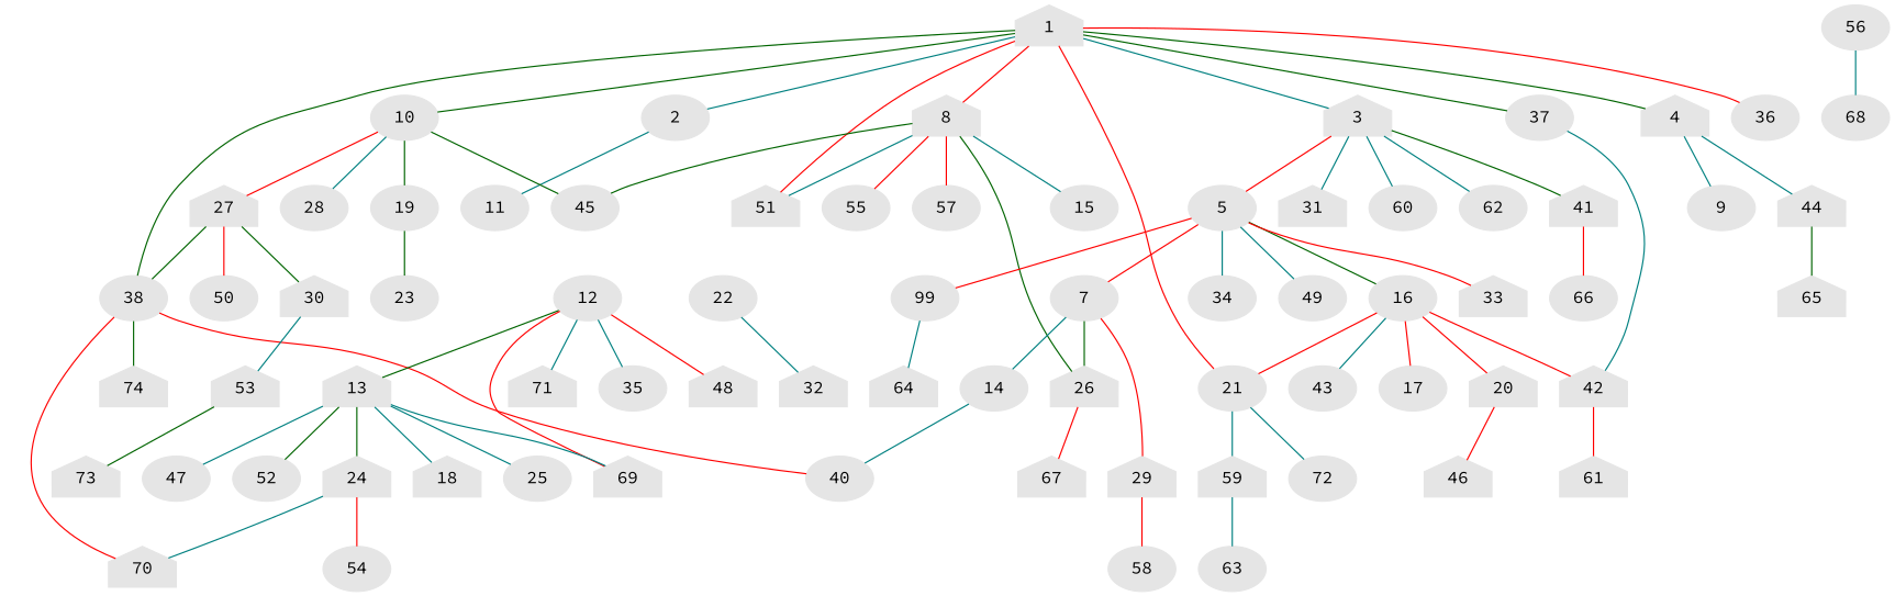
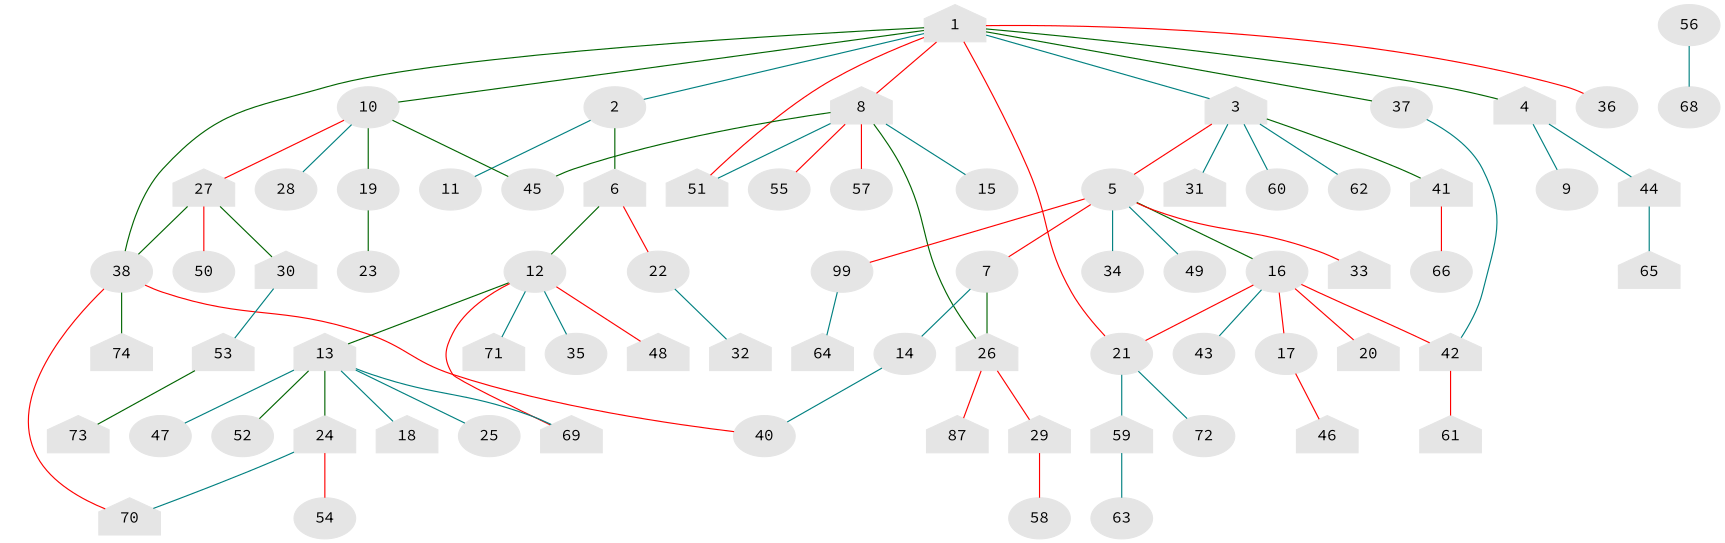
  graph {
    fontname="Source Code Pro"
    node [color=gray90 fontname="Source Code Pro" shape=ellipse style=filled]
    edge [color=teal fontname="Source Code Pro"]
    1 [shape=house]
    2
    3 [shape=house]
    4 [shape=house]
    8 [shape=house]
    10
    21
    36
    37
    38
    51 [shape=house]
+   6 [shape=house]
    11
    5
    31 [shape=house]
    41 [shape=house]
    60
    62
    9
    44 [shape=house]
    26 [shape=house]
    15
    45
    55
    57
    19
    27 [shape=house]
    28
    59 [shape=house]
    72
    42 [shape=house]
    40
    70 [shape=house]
    74 [shape=house]
    12
    22
    7
    16
    33 [shape=house]
    34
    n41 [label=99]
    49
    66
    65 [shape=house]
    14
    17
    20 [shape=house]
    43
    64 [shape=house]
    13 [shape=house]
    35
    48 [shape=house]
    71 [shape=house]
    69 [shape=house]
    32 [shape=house]
    29 [shape=house]
-   67 [shape=house]
+   67 [shape=house label=87]
    23
    30 [shape=house]
    50
    18 [shape=house]
    24 [shape=house]
    25
    47
    52
    56
    68
    54
    46 [shape=house]
    61 [shape=house]
    63
    58
    53 [shape=house]
    73 [shape=house]
    1 -- 2
    1 -- 3
    1 -- 4 [color=darkgreen]
    1 -- 8 [color=red]
    1 -- 10 [color=darkgreen]
    1 -- 21 [color=red]
    1 -- 36 [color=red]
    1 -- 37 [color=darkgreen]
    1 -- 38 [color=darkgreen]
    1 -- 51 [color=red]
+   2 -- 6 [color=darkgreen]
    2 -- 11
    3 -- 5 [color=red]
    3 -- 31
    3 -- 41 [color=darkgreen]
    3 -- 60
    3 -- 62
    4 -- 9
    4 -- 44
    8 -- 51
    8 -- 26 [color=darkgreen]
    8 -- 15
    8 -- 45 [color=darkgreen]
    8 -- 55 [color=red]
    8 -- 57 [color=red]
    10 -- 45 [color=darkgreen]
    10 -- 19 [color=darkgreen]
    10 -- 27 [color=red]
    10 -- 28
    21 -- 59
    21 -- 72
    37 -- 42
    38 -- 40 [color=red]
    38 -- 70 [color=red]
    38 -- 74 [color=darkgreen]
+   6 -- 12 [color=darkgreen]
+   6 -- 22 [color=red]
    5 -- 7 [color=red]
    5 -- 16 [color=darkgreen]
    5 -- 33 [color=red]
    5 -- 34
    5 -- n41 [color=red]
    5 -- 49
    41 -- 66 [color=red]
-   44 -- 65 [color=darkgreen]
-   7 -- 29 [color=red]
+   44 -- 65
+   26 -- 29 [color=red]
    26 -- 67 [color=red]
    19 -- 23 [color=darkgreen]
    27 -- 38 [color=darkgreen]
    27 -- 30 [color=darkgreen]
    27 -- 50 [color=red]
    59 -- 63
    42 -- 61 [color=red]
    12 -- 13 [color=darkgreen]
    12 -- 35
    12 -- 48 [color=red]
    12 -- 71
    12 -- 69 [color=red]
    22 -- 32
    7 -- 26 [color=darkgreen]
    7 -- 14
    16 -- 21 [color=red]
    16 -- 42 [color=red]
    16 -- 17 [color=red]
    16 -- 20 [color=red]
    16 -- 43
    n41 -- 64
    14 -- 40
-   20 -- 46 [color=red]
+   17 -- 46 [color=red]
    13 -- 69
    13 -- 18
    13 -- 24 [color=darkgreen]
    13 -- 25
    13 -- 47
    13 -- 52 [color=darkgreen]
    29 -- 58 [color=red]
    30 -- 53
    24 -- 70
    24 -- 54 [color=red]
    56 -- 68
    53 -- 73 [color=darkgreen]
  }
